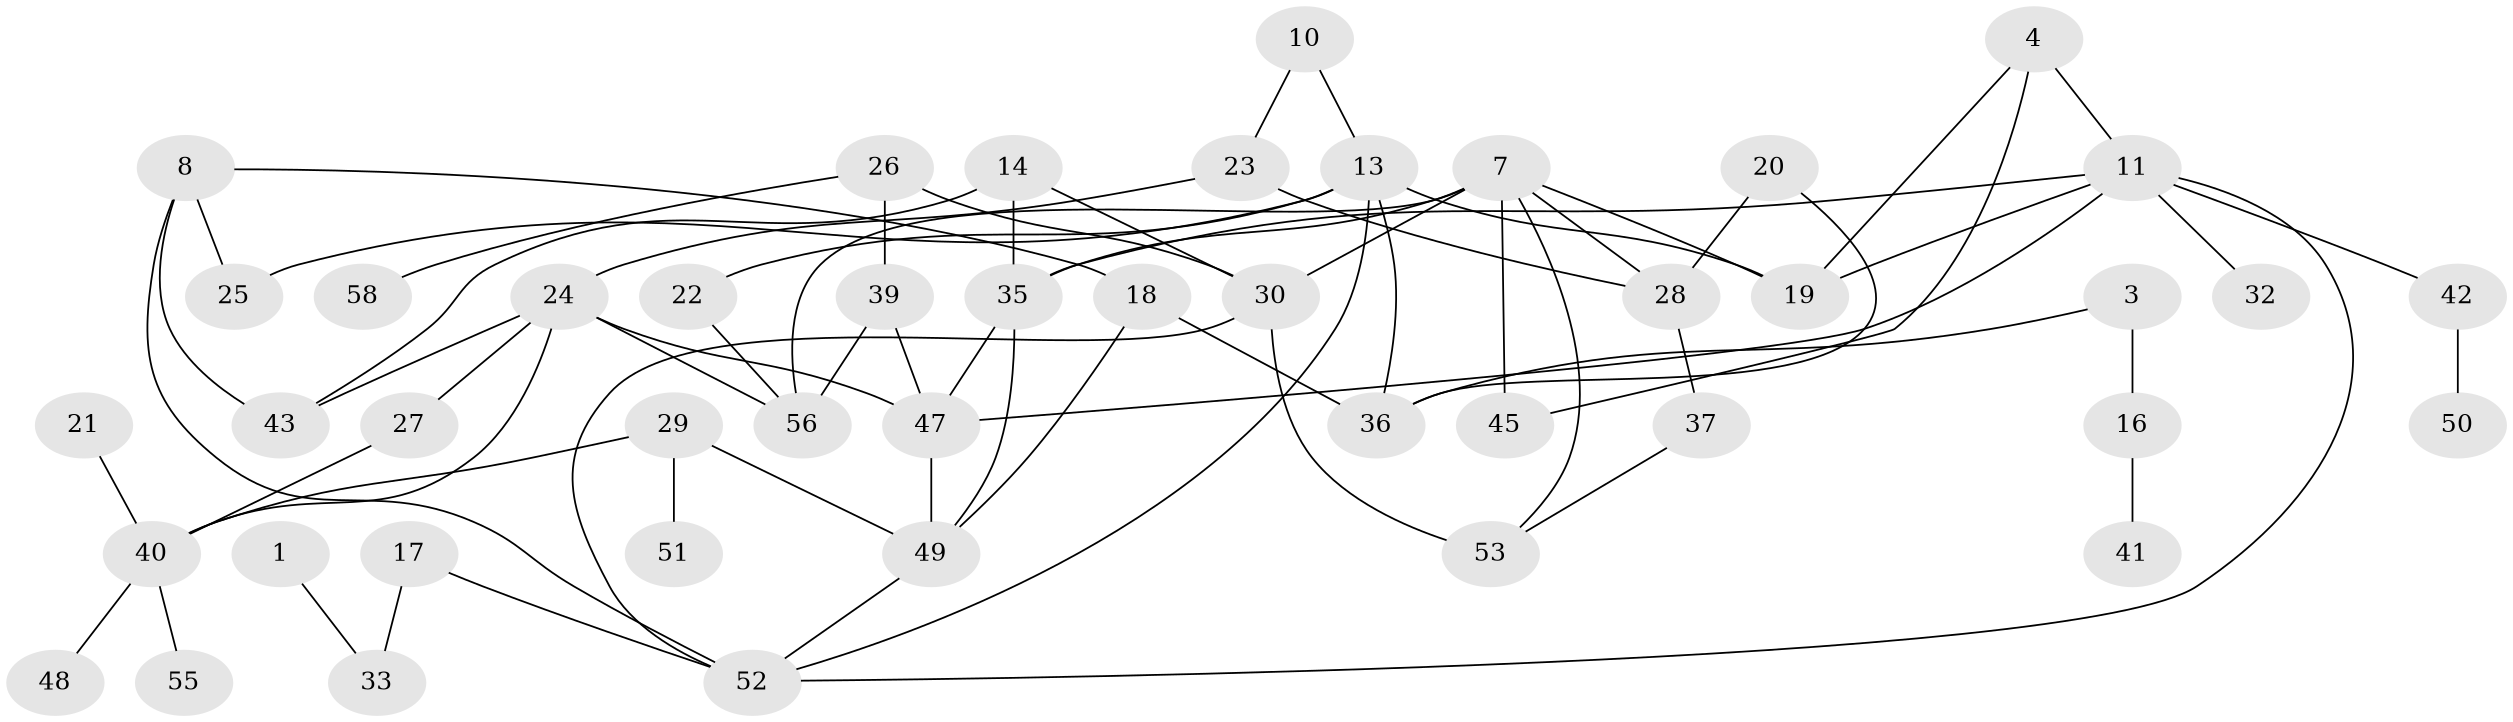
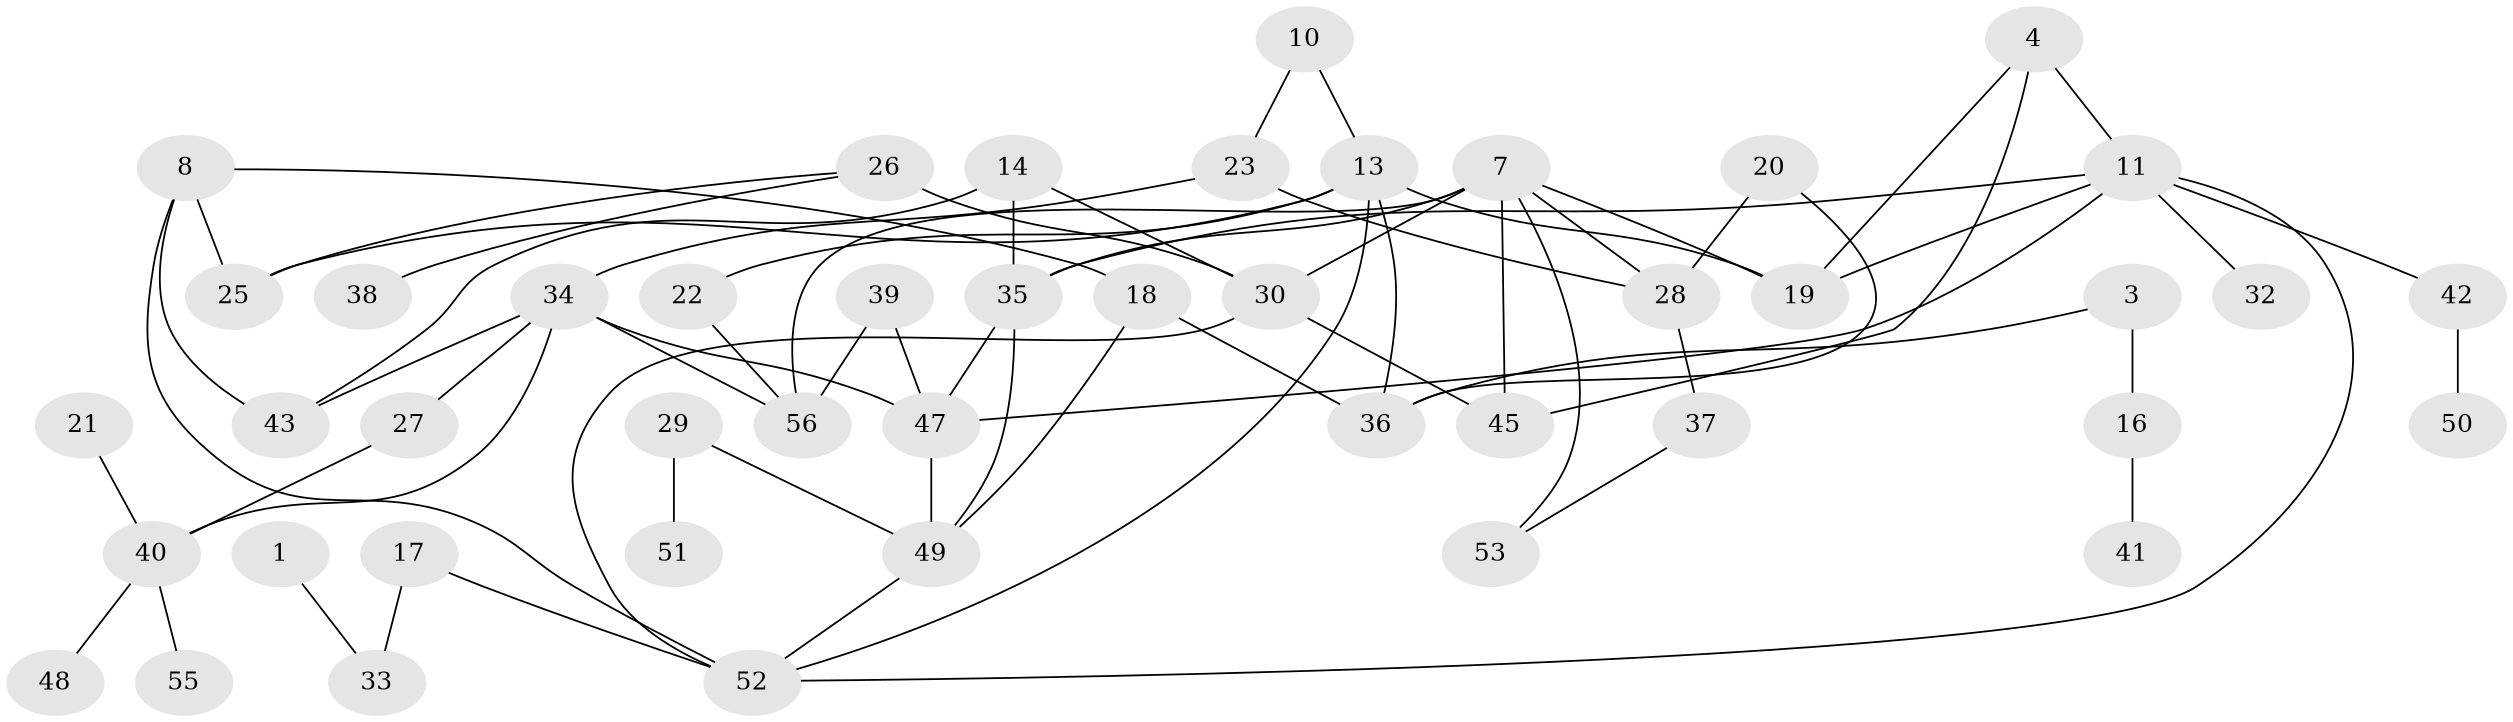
  graph {
    node [color=gray90 style=filled]
    edge [weight=1.0]
    1
    33
    3
    16
    36
    41
    4
    11
    19
    45
    35
    52
    32
    42
    47
    7
    28
    30
    53
    56
    37
    49
    8
    18
    25
    43
    10
    13
    23
    22
-   24
+   24 [label=34]
    50
    14
    17
    20
    21
    40
    55
    48
    27
    26
-   38 [label=58]
+   38
    39
    29
    51
    1 -- 33
    3 -- 16
    3 -- 36
    16 -- 41
    4 -- 11
    4 -- 19
    4 -- 45
    11 -- 19
    11 -- 35
    11 -- 52
    11 -- 32
    11 -- 42
    11 -- 47
    35 -- 47
    35 -- 49
    42 -- 50
    47 -- 49
    7 -- 19
    7 -- 45
    7 -- 35 [weight=2.0]
    7 -- 28
    7 -- 30
    7 -- 53
    7 -- 56
    28 -- 37 [weight=2.0]
-   30 -- 53 [weight=2.0]
+   30 -- 45 [weight=2.0]
    30 -- 52
    37 -- 53
    49 -- 52
    8 -- 52
    8 -- 18
    8 -- 25
    8 -- 43
    18 -- 36
    18 -- 49
    10 -- 13
    10 -- 23
    13 -- 36
    13 -- 19
    13 -- 52
    13 -- 25
    13 -- 22
    23 -- 28
    23 -- 24
    22 -- 56
    24 -- 47
    24 -- 56
    24 -- 43
    24 -- 40
    24 -- 27
    14 -- 35
    14 -- 30
    14 -- 43
    17 -- 33
    17 -- 52
    20 -- 36
    20 -- 28
    21 -- 40
    40 -- 55
    40 -- 48
    27 -- 40 [weight=2.0]
    26 -- 30 [weight=3.0]
    26 -- 38
-   26 -- 39
+   26 -- 25
    39 -- 47
    39 -- 56
    29 -- 49
-   29 -- 40
    29 -- 51
  }
